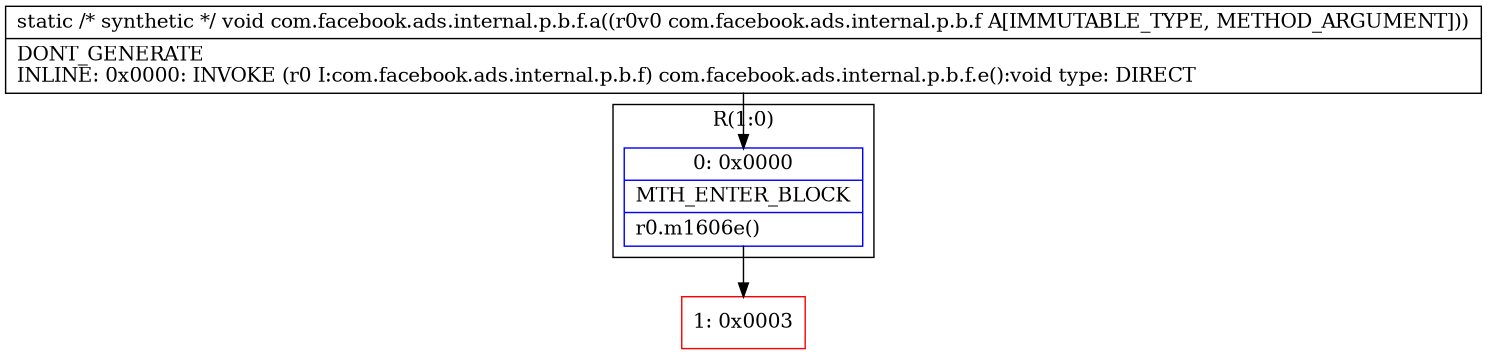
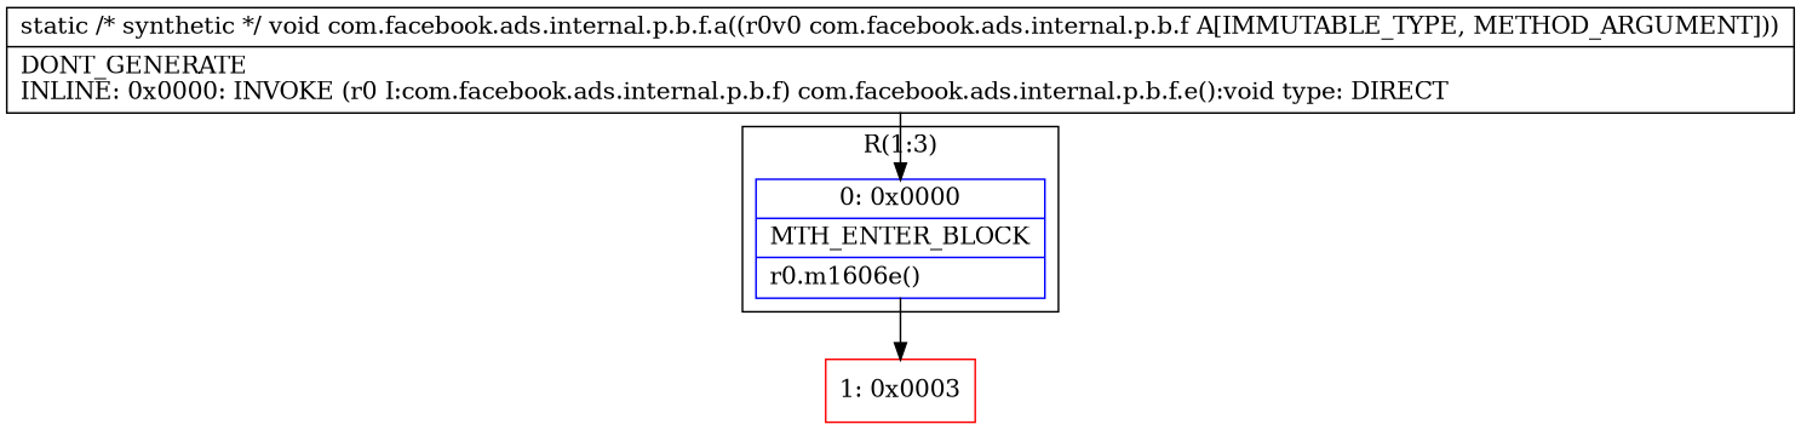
  digraph {
    node [shape=record]
    n1 [color=blue label="{0\:\ 0x0000|MTH_ENTER_BLOCK\l|r0.m1606e()\l}"]
    n2 [color=red label="{1\:\ 0x0003}"]
    n3 [label="{static \/* synthetic *\/ void com.facebook.ads.internal.p.b.f.a((r0v0 com.facebook.ads.internal.p.b.f A[IMMUTABLE_TYPE, METHOD_ARGUMENT]))  | DONT_GENERATE\lINLINE: 0x0000: INVOKE  (r0 I:com.facebook.ads.internal.p.b.f) com.facebook.ads.internal.p.b.f.e():void type: DIRECT\l}"]
    subgraph cluster_1 {
-     label="R(1:0)"
+     label="R(1:3)"
      n1
    }
    n1 -> n2
    n3 -> n1
  }
